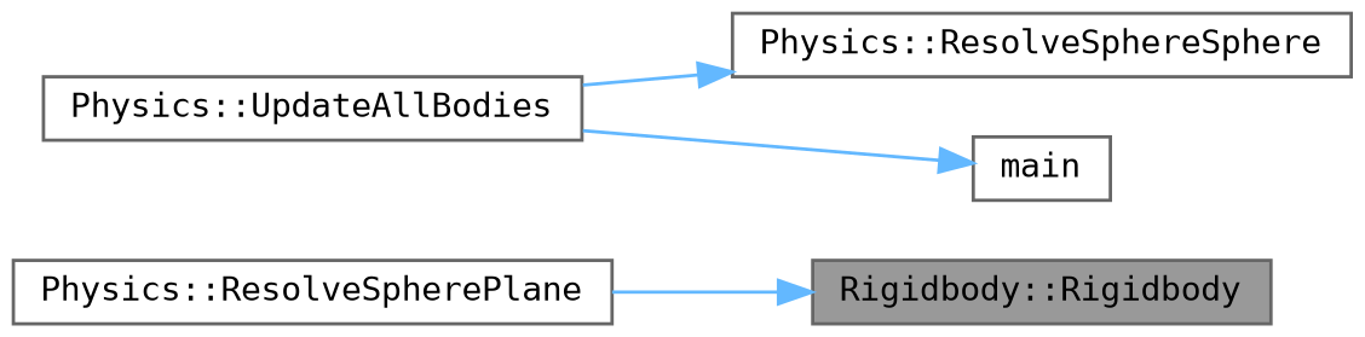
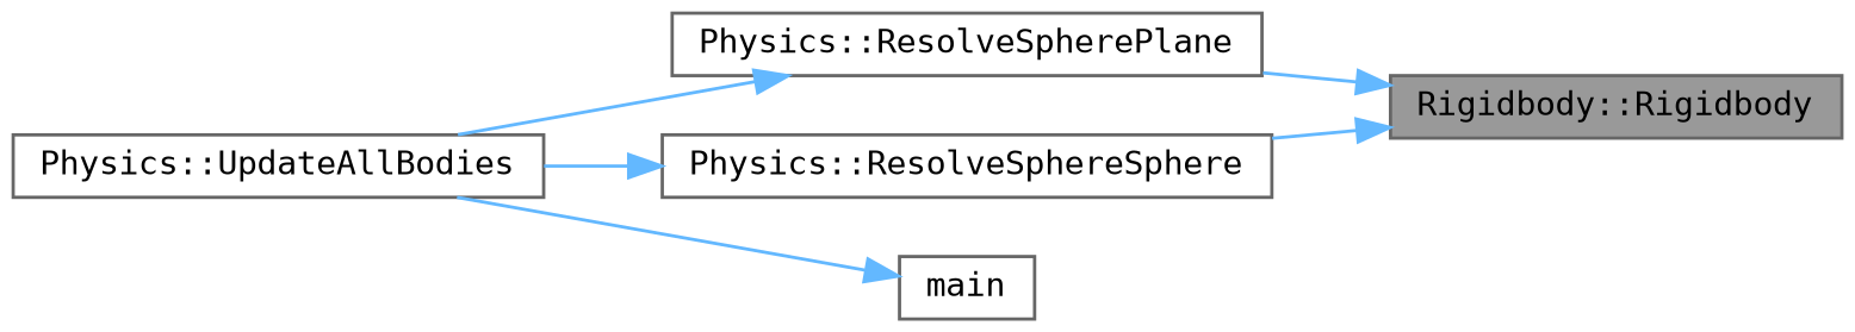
  digraph {
    rankdir=RL
    node [color=grey40 fillcolor=white fontname=Terminal fontsize=10 shape=box style=filled]
    edge [color=steelblue1 dir=back fontname=Terminal fontsize=10 labelfontname=Helvetica labelfontsize=10 style=solid]
    n1 [color=gray40 fillcolor=grey60 fontcolor=black height=0.2 label="Rigidbody::Rigidbody" width=0.4]
    n2 [height=0.2 label="Physics::ResolveSpherePlane" width=0.4]
    n3 [height=0.2 label="Physics::ResolveSphereSphere" width=0.4]
    n4 [height=0.2 label="Physics::UpdateAllBodies" width=0.4]
    n5 [height=0.2 label=main width=0.4]
    n1 -> n2
+   n1 -> n3
+   n2 -> n4
    n3 -> n4
    n5 -> n4
  }
